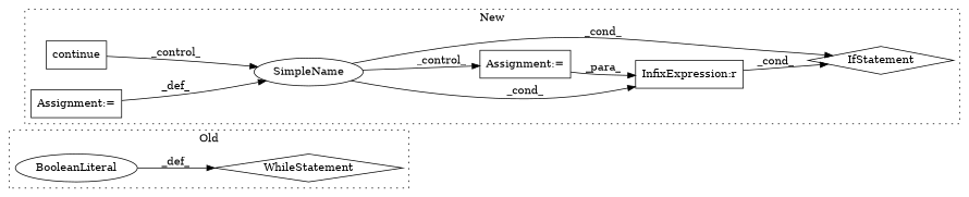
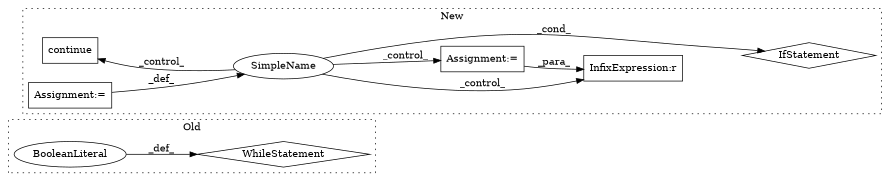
  digraph {
    rankdir=LR
    node [a=7 l=4 shape=box]
    n1 [a=61 l="7,2" label=WhileStatement s="5618,5629" shape=diamond]
    n2 [a=9 label=BooleanLiteral s=5625 shape=ellipse]
    n3 [a=18 l=9 label=continue s=5869]
    n4 [l=10 label="Assignment:=" s=5518]
    n5 [a=42 label=SimpleName shape=ellipse l=""]
    n6 [a=27 label="InfixExpression:r" s=6163]
    n7 [a=25 l="4,2" label=IfStatement s="6118,6168" shape=diamond]
    n8 [l=2 label="Assignment:=" s=6107]
    subgraph cluster_1 {
      label=Old
      style=dotted
      n1
      n2
    }
    subgraph cluster_2 {
      label=New
      style=dotted
      n3
      n4
      n5
      n6
      n7
      n8
    }
    n2 -> n1 [label=_def_]
    n4 -> n5 [label=_def_]
-   n3 -> n5 [label=_control_]
-   n5 -> n6 [label=_cond_]
+   n5 -> n3 [label=_control_]
+   n5 -> n6 [label=_control_]
    n5 -> n7 [label=_cond_]
    n5 -> n8 [label=_control_]
-   n6 -> n7 [label=_cond_]
    n8 -> n6 [label=_para_]
  }
